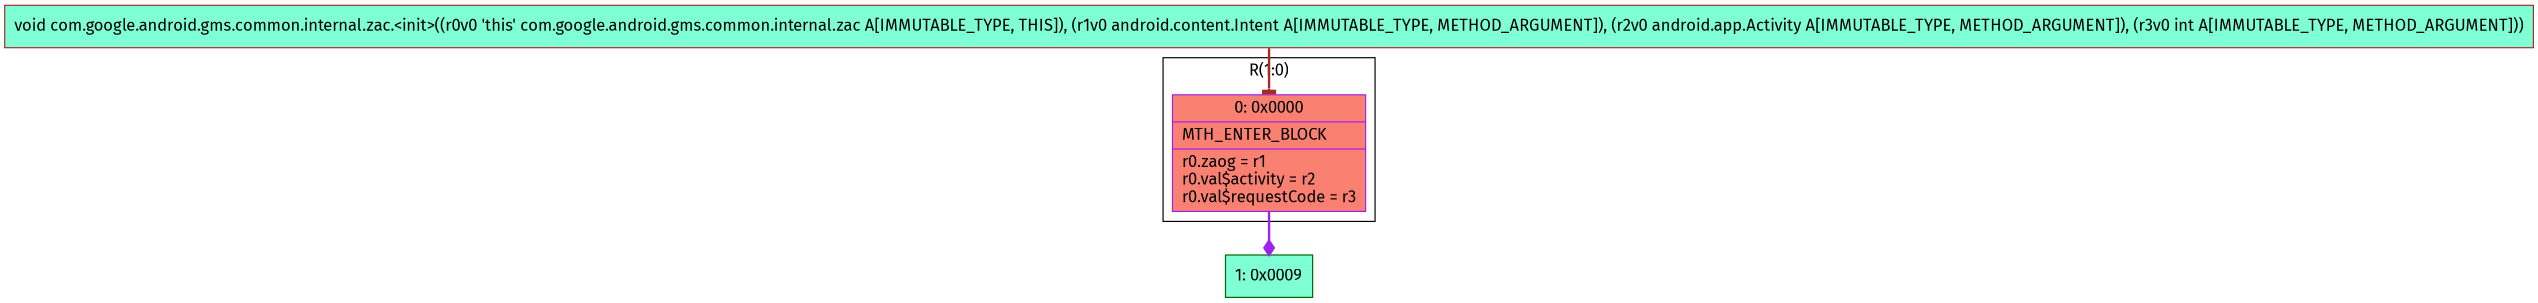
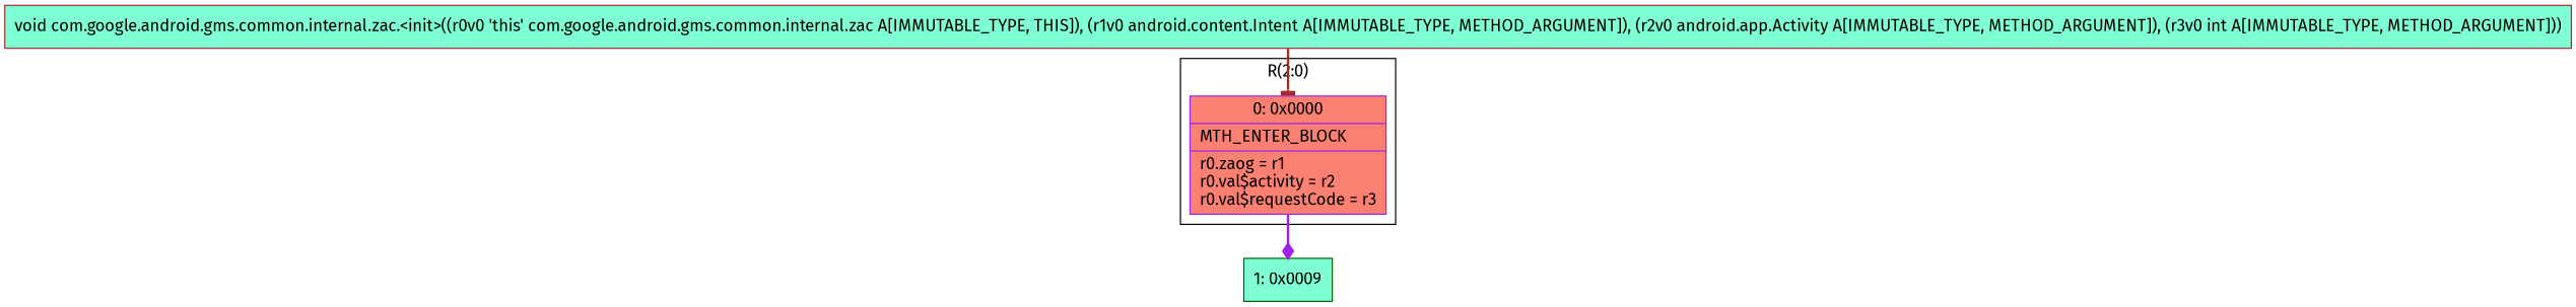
  digraph {
    fontname="Fira Sans"
    node [shape=record style=filled fillcolor=aquamarine fontname="Fira Sans"]
    edge [style=bold fontname="Fira Sans"]
    n1 [color=purple label="{0\:\ 0x0000|MTH_ENTER_BLOCK\l|r0.zaog = r1\lr0.val$activity = r2\lr0.val$requestCode = r3\l}" fillcolor=salmon]
    n2 [color=darkgreen label="{1\:\ 0x0009}"]
    n3 [label="{void com.google.android.gms.common.internal.zac.\<init\>((r0v0 'this' com.google.android.gms.common.internal.zac A[IMMUTABLE_TYPE, THIS]), (r1v0 android.content.Intent A[IMMUTABLE_TYPE, METHOD_ARGUMENT]), (r2v0 android.app.Activity A[IMMUTABLE_TYPE, METHOD_ARGUMENT]), (r3v0 int A[IMMUTABLE_TYPE, METHOD_ARGUMENT])) }" color=brown]
    subgraph cluster_1 {
-     label="R(1:0)"
+     label="R(2:0)"
      n1
    }
    n1 -> n2 [color=purple arrowhead=diamond]
    n3 -> n1 [color=brown arrowhead=tee]
  }
